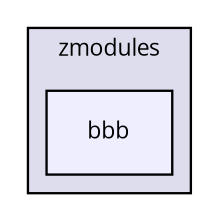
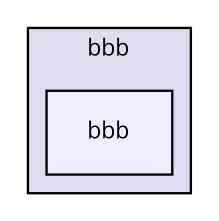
  digraph {
    compound=true
    fontname="Open Sans"
    n1 [fillcolor="#eeeeff" fontname="Open Sans" fontsize=10 label=bbb pencolor=black shape=box style=filled]
    subgraph cluster_1 {
      bgcolor="#ddddee"
      fontsize=10
-     label=zmodules
+     label=bbb
      pencolor=black
      n1
    }
  }
